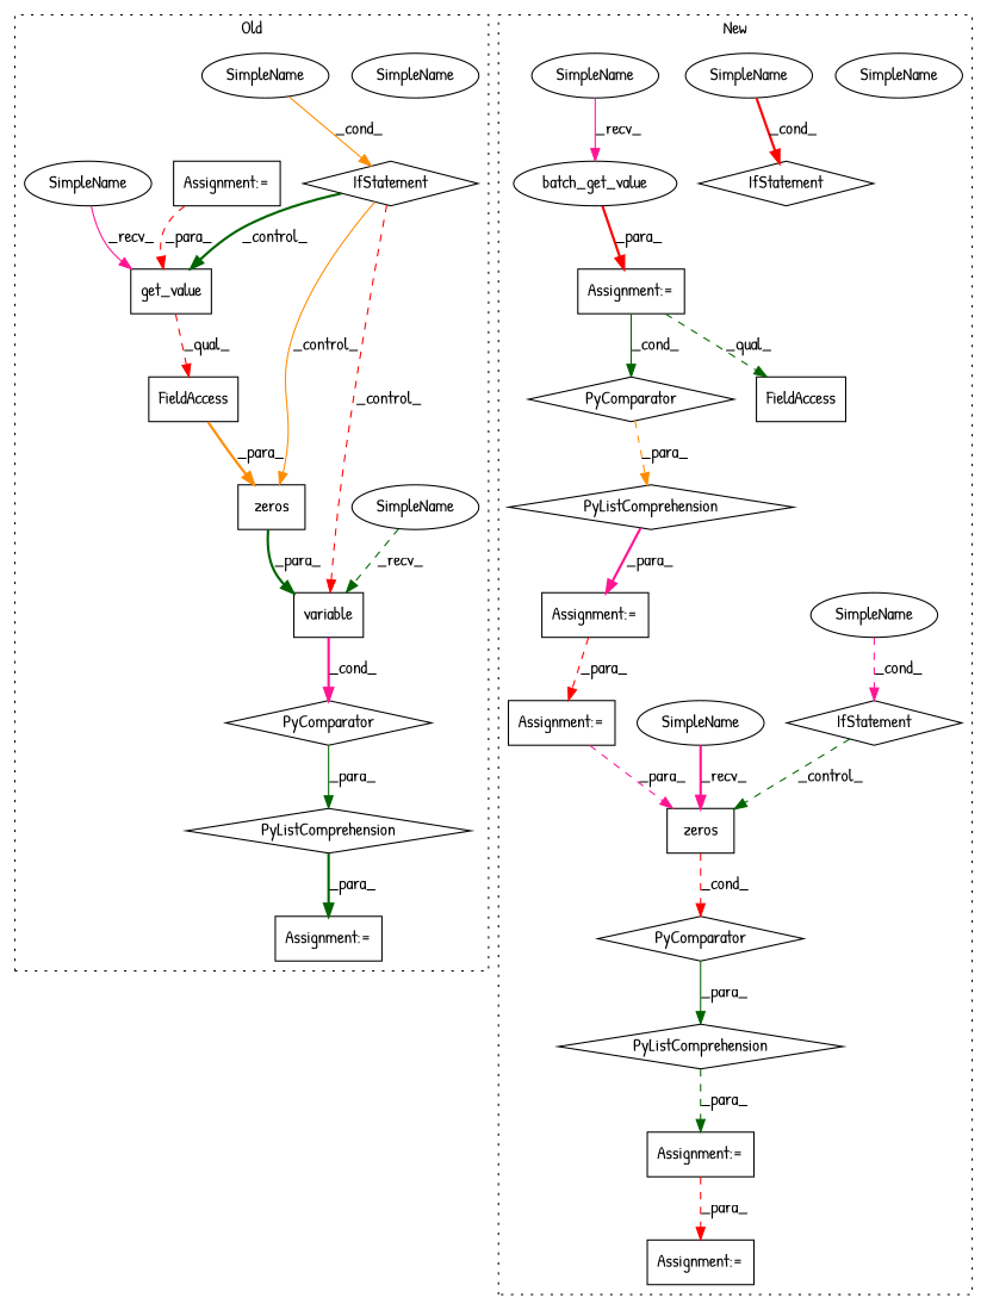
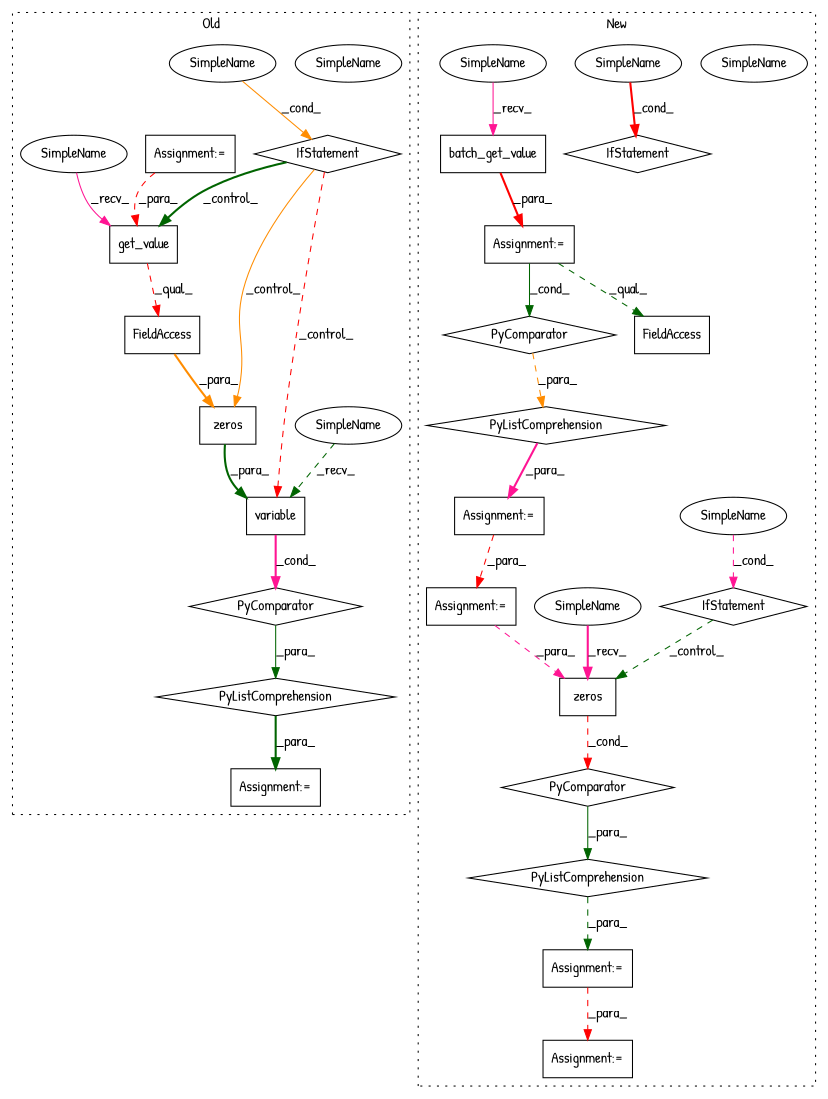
  digraph {
    fontname="Patrick Hand"
    node [a=42 l=5 s=7298 shape=box fontname="Patrick Hand"]
    edge [color=darkgreen style=dashed fontname="Patrick Hand"]
    n1 [a=32 l="9,1" label=variable s="7191,7239"]
    n2 [a=7 l=12 label="Assignment:=" s=7171]
    n3 [a=32 l="10,1" label=get_value s="7220,7231"]
    n4 [a=113 l=22 label=PyComparator shape=diamond]
    n5 [a=22 l=26 label=FieldAccess s=7212]
    n6 [a=25 l=22 label=IfStatement shape=diamond]
    n7 [label=SimpleName s=7315 shape=ellipse]
    n8 [a=7 l=22 label="Assignment:="]
    n9 [a=109 l=145 label=PyListComprehension s=7183 shape=diamond]
    n10 [a=32 l="6,1" label=zeros s="7206,7238"]
    n11 [l=7 label=SimpleName s=7212 shape=ellipse]
    n12 [l=7 label=SimpleName s=7183 shape=ellipse]
    n13 [label=SimpleName s=7315 shape=ellipse]
    n14 [a=109 l=112 label=PyListComprehension s=7635 shape=diamond]
    n15 [a=113 l=26 label=PyComparator s=7713 shape=diamond]
    n16 [a=7 l=1 label="Assignment:=" s=7759]
    n17 [a=7 l=47 label="Assignment:=" s=7556]
    n18 [a=113 l=47 label=PyComparator s=7556 shape=diamond]
    n19 [a=22 l=7 label=FieldAccess s=7491]
    n20 [a=109 l=120 label=PyListComprehension s=7491 shape=diamond]
    n21 [a=7 l=26 label="Assignment:=" s=7713]
    n22 [a=32 l="6,1" label=zeros s="7643,7654"]
-   n23 [a=32 l="16,1" label=batch_get_value s="7571,7593" shape=ellipse]
+   n23 [a=32 l="16,1" label=batch_get_value s="7571,7593"]
    n24 [a=25 l=47 label=IfStatement s=7556 shape=diamond]
    n25 [label=SimpleName s=7734 shape=ellipse]
    n26 [a=25 l=26 label=IfStatement s=7713 shape=diamond]
    n27 [a=7 l=12 label="Assignment:=" s=7623]
    n28 [a=7 l=12 label="Assignment:=" s=7479]
    n29 [label=SimpleName s=7734 shape=ellipse]
    n30 [label=SimpleName s=7598 shape=ellipse]
    n31 [l=7 label=SimpleName s=7635 shape=ellipse]
    n32 [l=7 label=SimpleName s=7563 shape=ellipse]
    subgraph cluster_1 {
      label=Old
      style=dotted
      n1
      n2
      n3
      n4
      n5
      n6
      n7
      n8
      n9
      n10
      n11
      n12
      n13
    }
    subgraph cluster_2 {
      label=New
      style=dotted
      n14
      n15
      n16
      n17
      n18
      n19
      n20
      n21
      n22
      n23
      n24
      n25
      n26
      n27
      n28
      n29
      n30
      n31
      n32
    }
    n1 -> n4 [label=_cond_ color=deeppink style=bold]
    n3 -> n5 [label=_qual_ color=red]
    n4 -> n9 [label=_para_ style=solid]
    n5 -> n10 [label=_para_ color=darkorange style=bold]
    n6 -> n1 [label=_control_ color=red]
    n6 -> n3 [label=_control_ style=bold]
    n6 -> n10 [label=_control_ color=darkorange style=solid]
    n8 -> n3 [label=_para_ color=red]
    n9 -> n2 [label=_para_ style=bold]
    n10 -> n1 [label=_para_ style=bold]
    n11 -> n3 [label=_recv_ color=deeppink style=solid]
    n12 -> n1 [label=_recv_]
    n13 -> n6 [label=_cond_ color=darkorange style=solid]
    n14 -> n27 [label=_para_]
    n15 -> n14 [label=_para_ style=solid]
    n17 -> n18 [label=_cond_ style=solid]
    n17 -> n19 [label=_qual_]
    n18 -> n20 [label=_para_ color=darkorange]
    n20 -> n28 [label=_para_ color=deeppink style=bold]
    n21 -> n22 [label=_para_ color=deeppink]
    n22 -> n15 [label=_cond_ color=red]
    n23 -> n17 [label=_para_ color=red style=bold]
    n26 -> n22 [label=_control_]
    n27 -> n16 [label=_para_ color=red]
    n28 -> n21 [label=_para_ color=red]
    n29 -> n26 [label=_cond_ color=deeppink]
    n30 -> n24 [label=_cond_ color=red style=bold]
    n31 -> n22 [label=_recv_ color=deeppink style=bold]
    n32 -> n23 [label=_recv_ color=deeppink style=solid]
  }
